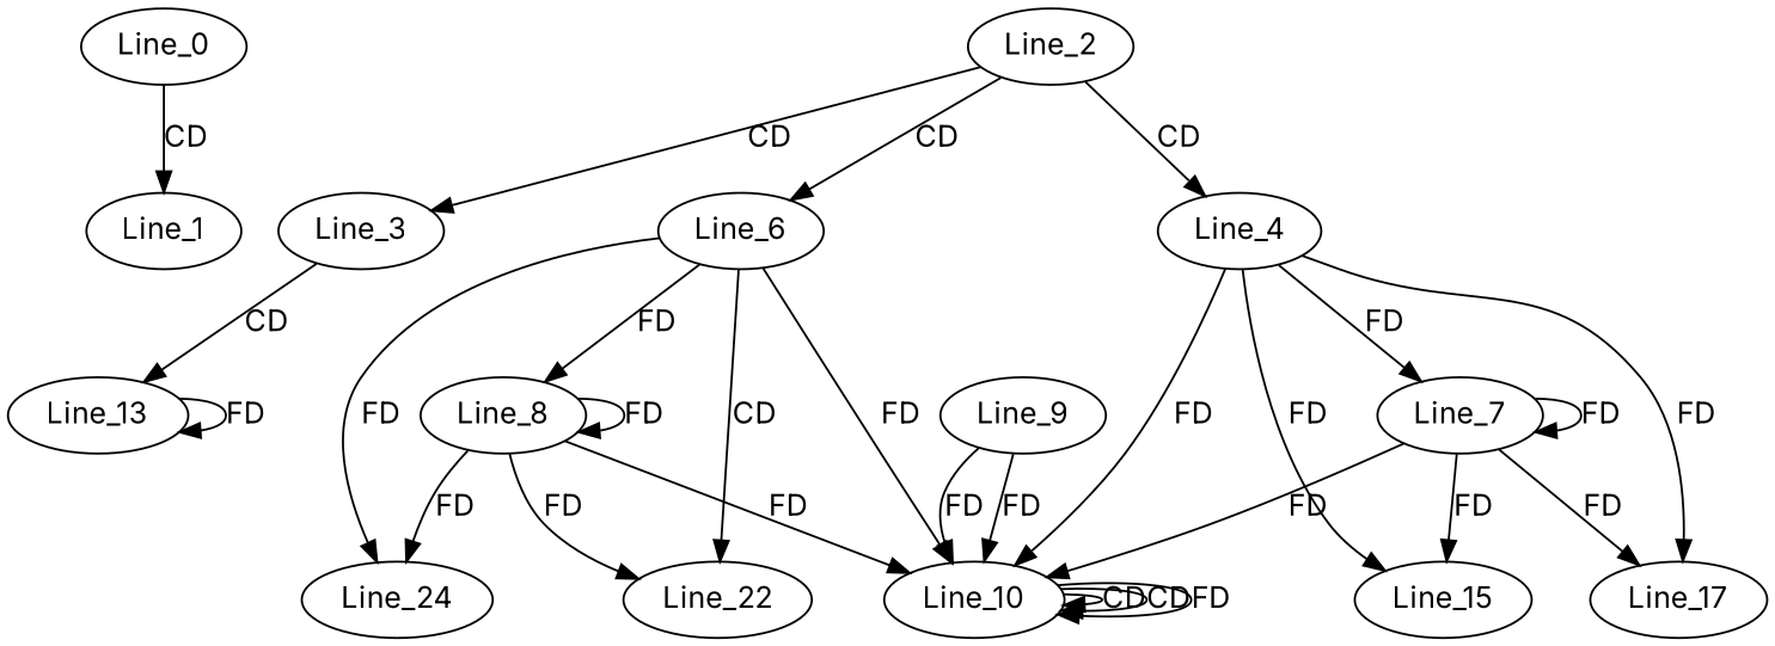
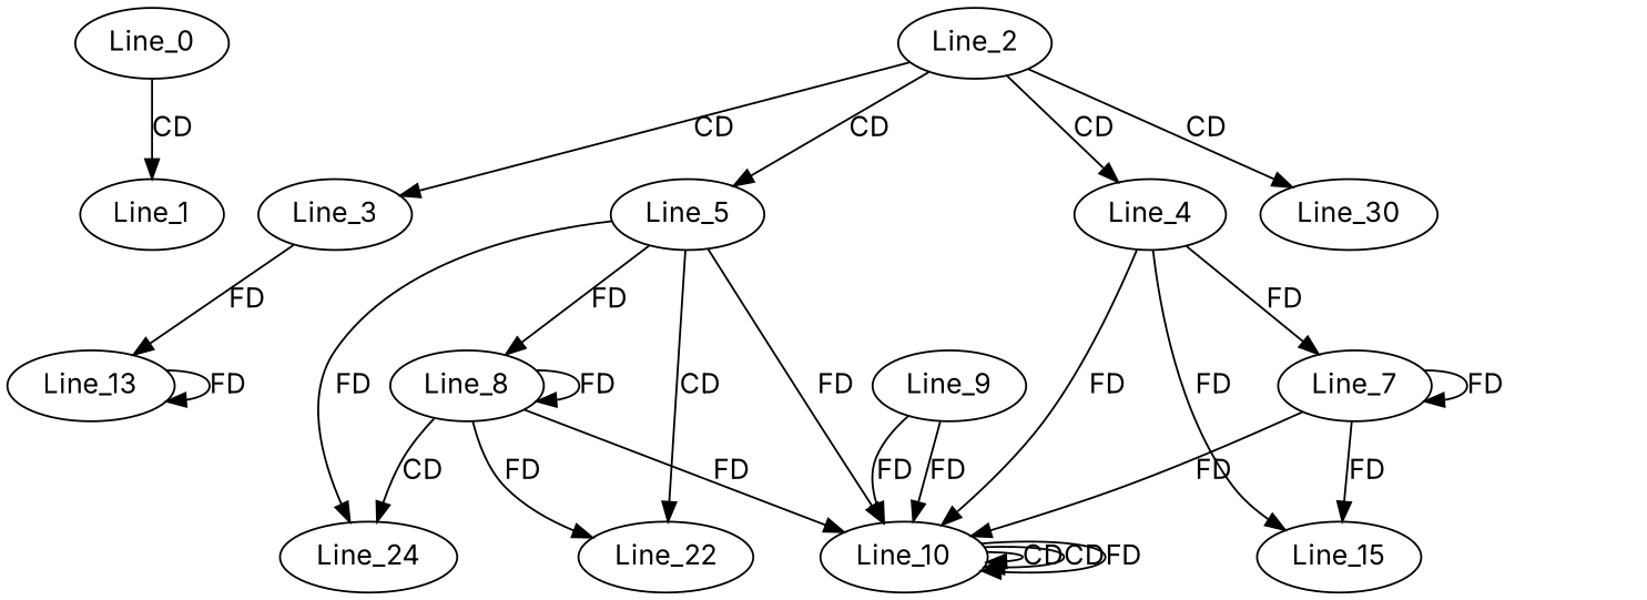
  digraph {
    fontname=Inter
    node [fontname=Inter]
    edge [fontname=Inter]
    Line_0
    Line_1
    Line_2
    Line_3
    Line_4
-   Line_5 [label=Line_6]
+   Line_5
+   Line_30
    Line_13
    Line_7
    Line_10
    Line_15
-   Line_17
    Line_8
    Line_22
    Line_24
    Line_9
    Line_0 -> Line_1 [label=CD]
    Line_2 -> Line_3 [label=CD]
    Line_2 -> Line_4 [label=CD]
    Line_2 -> Line_5 [label=CD]
-   Line_3 -> Line_13 [label=CD]
+   Line_2 -> Line_30 [label=CD]
+   Line_3 -> Line_13 [label=FD]
    Line_4 -> Line_7 [label=FD]
    Line_4 -> Line_10 [label=FD]
    Line_4 -> Line_15 [label=FD]
-   Line_4 -> Line_17 [label=FD]
    Line_5 -> Line_10 [label=FD]
    Line_5 -> Line_8 [label=FD]
    Line_5 -> Line_22 [label=CD]
    Line_5 -> Line_24 [label=FD]
    Line_13 -> Line_13 [label=FD]
    Line_7 -> Line_7 [label=FD]
    Line_7 -> Line_10 [label=FD]
    Line_7 -> Line_15 [label=FD]
-   Line_7 -> Line_17 [label=FD]
    Line_10 -> Line_10 [label=CD]
    Line_10 -> Line_10 [label=CD]
    Line_10 -> Line_10 [label=FD]
    Line_8 -> Line_10 [label=FD]
    Line_8 -> Line_8 [label=FD]
    Line_8 -> Line_22 [label=FD]
-   Line_8 -> Line_24 [label=FD]
+   Line_8 -> Line_24 [label=CD]
    Line_9 -> Line_10 [label=FD]
    Line_9 -> Line_10 [label=FD]
  }
